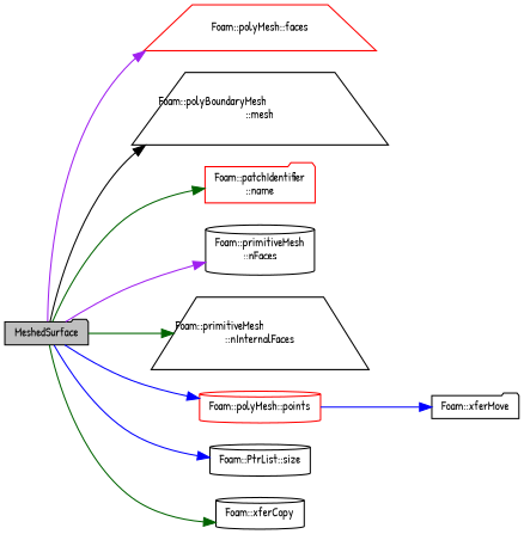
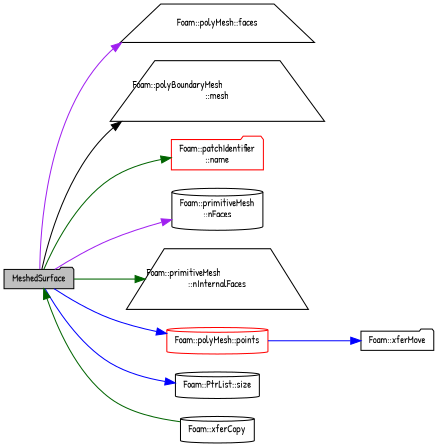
  digraph {
    fontname="Patrick Hand"
    rankdir=LR
    node [color=black fontname="Patrick Hand" fontsize=10 shape=cylinder]
    edge [color=darkgreen fontname="Patrick Hand" fontsize=10 labelfontname=FreeSans labelfontsize=10 style=solid]
    n1 [fillcolor=grey75 fontcolor=black height=0.2 label=MeshedSurface shape=folder style=filled width=0.4]
-   n2 [color=red height=0.2 label="Foam::polyMesh::faces" shape=trapezium width=0.4]
+   n2 [height=0.2 label="Foam::polyMesh::faces" shape=trapezium width=0.4]
    n3 [height=0.2 label="Foam::polyBoundaryMesh\l::mesh" shape=trapezium width=0.4]
    n4 [color=red height=0.2 label="Foam::patchIdentifier\l::name" shape=folder width=0.4]
    n5 [height=0.2 label="Foam::primitiveMesh\l::nFaces" width=0.4]
    n6 [height=0.2 label="Foam::primitiveMesh\l::nInternalFaces" shape=trapezium width=0.4]
    n7 [color=red height=0.2 label="Foam::polyMesh::points" width=0.4]
    n8 [height=0.2 label="Foam::PtrList::size" width=0.4]
    n9 [height=0.2 label="Foam::xferCopy" width=0.4]
    n10 [height=0.2 label="Foam::xferMove" shape=folder width=0.4]
    n1 -> n2 [color=purple]
    n1 -> n3 [color=black]
    n1 -> n4
    n1 -> n5 [color=purple]
    n1 -> n6
    n1 -> n7 [color=blue]
    n1 -> n8 [color=blue]
-   n1 -> n9
+   n9 -> n1
    n7 -> n10 [color=blue]
  }
